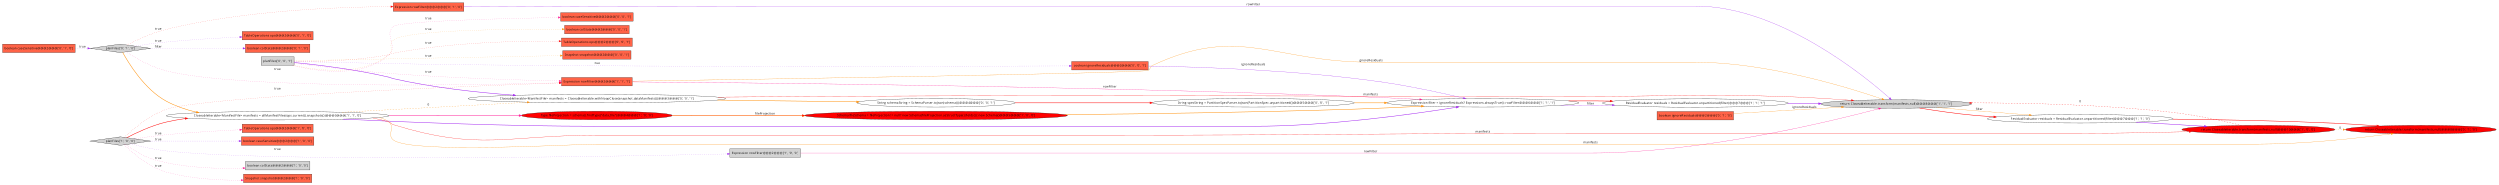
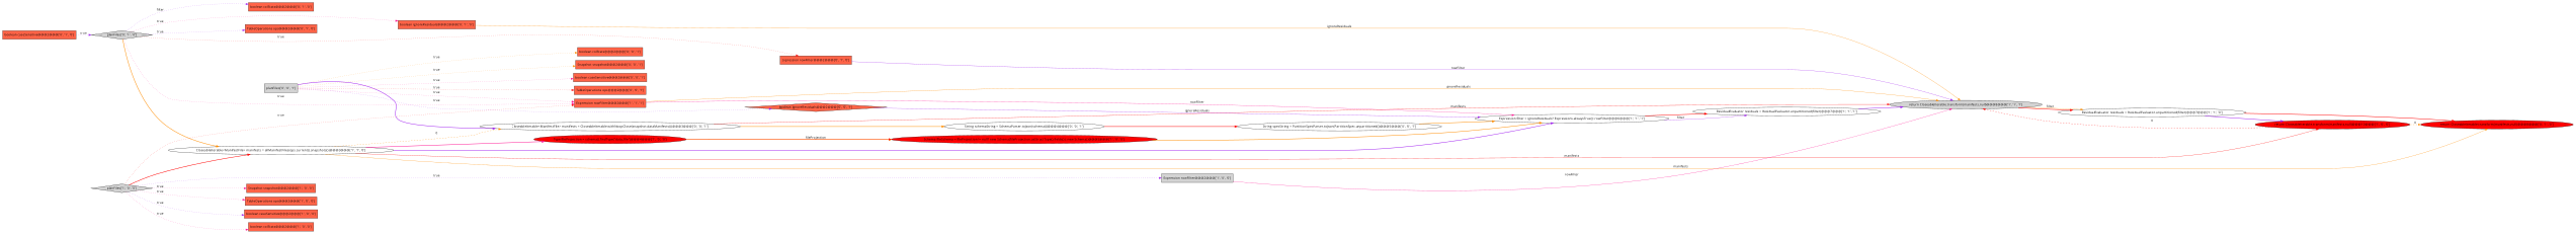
  digraph {
    fontname="Open Sans"
    rankdir=LR
    node [fillcolor=tomato fontname="Open Sans" shape=box style=filled]
    edge [color=darkorange fontname="Open Sans" style=dotted]
    n1 [label="boolean colStats@@@2@@@['0', '0', '1']"]
    n2 [label="boolean ignoreResiduals@@@2@@@['0', '1', '0']"]
    n3 [fillcolor=lightgray label="return CloseableIterable.transform(manifests,null)@@@8@@@['1', '1', '1']" shape=ellipse]
    n4 [fillcolor=white label="ResidualEvaluator residuals = ResidualEvaluator.unpartitioned(filter)@@@7@@@['1', '1', '0']" shape=ellipse]
    n5 [label="boolean caseSensitive@@@2@@@['1', '0', '0']"]
    n6 [fillcolor=white label="String specString = PartitionSpecParser.toJson(PartitionSpec.unpartitioned())@@@5@@@['0', '0', '1']" shape=ellipse]
    n7 [fillcolor=white label="Expression filter = ignoreResiduals? Expressions.alwaysTrue(): rowFilter@@@6@@@['1', '1', '1']" shape=ellipse]
    n8 [fillcolor=white label="ResidualEvaluator residuals = ResidualEvaluator.unpartitioned(filter)@@@7@@@['1', '1', '1']" shape=ellipse]
-   n9 [fillcolor=lightgray label="boolean colStats@@@2@@@['1', '0', '0']"]
+   n9 [label="boolean colStats@@@2@@@['1', '0', '0']"]
    n10 [label="Snapshot snapshot@@@2@@@['1', '0', '0']"]
    n11 [label="Expression rowFilter@@@2@@@['0', '1', '0']"]
    n12 [fillcolor=red label="return CloseableIterable.transform(manifests,null)@@@10@@@['1', '0', '0']" shape=ellipse]
    n13 [fillcolor=red label="return CloseableIterable.transform(manifests,null)@@@8@@@['0', '1', '0']" shape=ellipse]
    n14 [label="boolean caseSensitive@@@2@@@['0', '1', '0']"]
    n15 [fillcolor=lightgray label="planFiles['0', '1', '0']" shape=diamond]
    n16 [label="TableOperations ops@@@2@@@['0', '1', '0']"]
    n17 [fillcolor=white label="CloseableIterable<ManifestFile> manifests = allManifestFiles(ops.current().snapshots())@@@3@@@['1', '1', '0']" shape=ellipse]
    n18 [label="Expression rowFilter@@@2@@@['1', '1', '1']"]
    n19 [label="boolean colStats@@@2@@@['0', '1', '0']"]
    n20 [fillcolor=red label="Type fileProjection = schema().findType(\"data_file\")@@@4@@@['1', '0', '0']" shape=ellipse]
    n21 [fillcolor=white label="CloseableIterable<ManifestFile> manifests = CloseableIterable.withNoopClose(snapshot.dataManifests())@@@3@@@['0', '0', '1']" shape=ellipse]
    n22 [fillcolor=lightgray label="planFiles['1', '0', '0']" shape=diamond]
    n23 [fillcolor=lightgray label="Expression rowFilter@@@2@@@['1', '0', '0']"]
    n24 [label="TableOperations ops@@@2@@@['1', '0', '0']"]
    n25 [label="Snapshot snapshot@@@2@@@['0', '0', '1']"]
    n26 [fillcolor=red label="Schema fileSchema = fileProjection != null? new Schema(fileProjection.asStructType().fields()): new Schema()@@@5@@@['1', '0', '0']" shape=ellipse]
-   n27 [label="boolean ignoreResiduals@@@2@@@['0', '0', '1']"]
+   n27 [label="boolean ignoreResiduals@@@2@@@['0', '0', '1']" shape=diamond]
    n28 [label="boolean caseSensitive@@@2@@@['0', '0', '1']"]
    n29 [fillcolor=white label="String schemaString = SchemaParser.toJson(schema())@@@4@@@['0', '0', '1']" shape=ellipse]
    n30 [fillcolor=lightgray label="planFiles['0', '0', '1']"]
    n31 [label="TableOperations ops@@@2@@@['0', '0', '1']"]
    n2 -> n3 [label=ignoreResiduals style=solid]
    n3 -> n4 [color=red style=bold]
    n3 -> n4 [label=filter style=solid]
    n4 -> n12 [color=purple style=bold]
    n4 -> n13 [color=red style=bold]
    n6 -> n7 [style=bold]
    n7 -> n8 [color=red style=bold]
    n7 -> n8 [color=purple label=filter style=solid]
    n8 -> n3 [color=purple style=bold]
    n11 -> n3 [color=purple label=rowFilter style=solid]
    n12 -> n3 [color=red label=0 style=dashed]
    n12 -> n13 [label=0 style=dashed]
    n14 -> n15 [color=purple label=true]
+   n15 -> n2 [color=deeppink label=true]
    n15 -> n11 [color=red label=true]
    n15 -> n16 [color=purple label=true]
    n15 -> n17 [style=bold]
    n15 -> n18 [color=deeppink label=true]
    n15 -> n19 [color=purple label=filter]
    n17 -> n7 [color=purple style=bold]
    n17 -> n12 [color=red label=manifests style=solid]
    n17 -> n13 [label=manifests style=solid]
    n17 -> n20 [color=deeppink style=bold]
    n17 -> n21 [label=0 style=dashed]
    n18 -> n3 [label=ignoreResiduals style=solid]
    n18 -> n7 [color=deeppink label=rowFilter style=solid]
    n20 -> n26 [style=bold]
    n20 -> n26 [color=red label=fileProjection style=solid]
    n21 -> n3 [color=red label=manifests style=solid]
    n21 -> n29 [style=bold]
    n22 -> n5 [color=purple label=true]
    n22 -> n9 [color=deeppink label=true]
    n22 -> n10 [color=deeppink label=true]
    n22 -> n17 [color=red style=bold]
    n22 -> n18 [color=red label=true]
    n22 -> n23 [color=purple label=true]
    n22 -> n24 [color=deeppink label=true]
    n23 -> n3 [color=deeppink label=rowFilter style=solid]
    n26 -> n7 [style=bold]
    n27 -> n7 [color=purple label=ignoreResiduals style=solid]
    n29 -> n6 [color=red style=bold]
    n30 -> n1 [label=true]
    n30 -> n18 [color=deeppink label=true]
    n30 -> n21 [color=purple style=bold]
    n30 -> n25 [label=true]
    n30 -> n27 [color=purple label=true]
    n30 -> n28 [color=deeppink label=true]
    n30 -> n31 [color=red label=true]
  }
